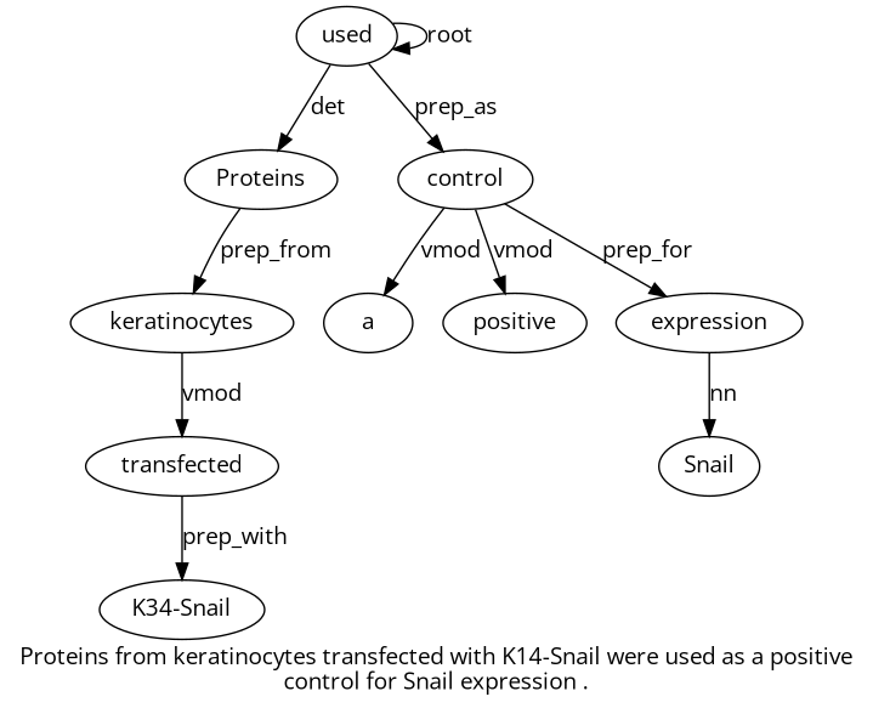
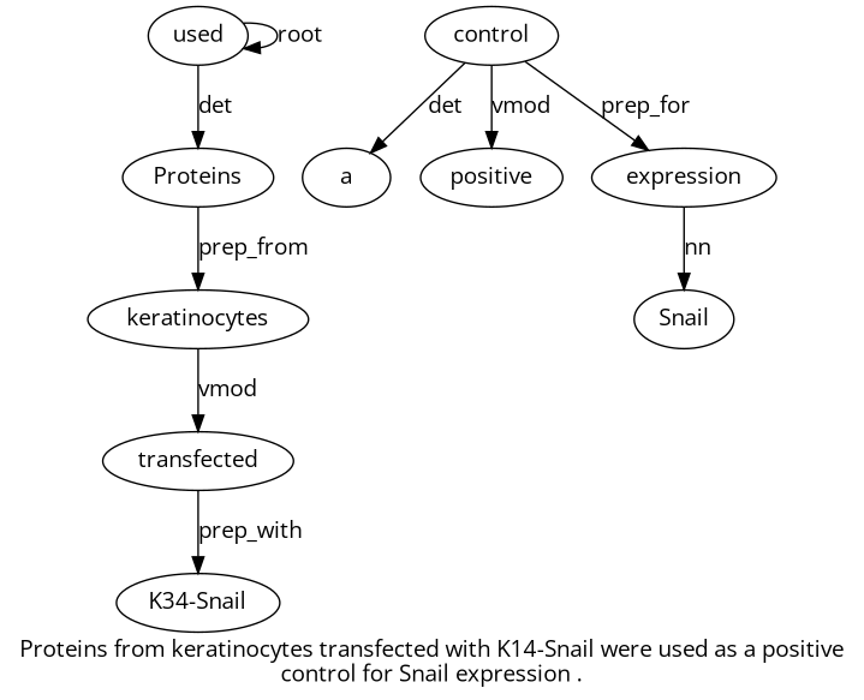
  digraph {
    fontname="Open Sans"
    label="Proteins from keratinocytes transfected with K14-Snail were used as a positive\ncontrol for Snail expression ."
    node [fillcolor=white fontname="Open Sans" style=filled]
    edge [fontname="Open Sans"]
    n1 [label=used]
    n2 [label=Proteins]
    n3 [label=control]
    n4 [label=keratinocytes]
    n5 [label=a]
    n6 [label=positive]
    n7 [label=expression]
    n8 [label=transfected]
    n9 [label="K34-Snail"]
    n10 [label=Snail]
    n1 -> n1 [label=root]
    n1 -> n2 [label=det]
-   n1 -> n3 [label=prep_as]
    n2 -> n4 [label=prep_from]
-   n3 -> n5 [label=vmod]
+   n3 -> n5 [label=det]
    n3 -> n6 [label=vmod]
    n3 -> n7 [label=prep_for]
    n4 -> n8 [label=vmod]
    n7 -> n10 [label=nn]
    n8 -> n9 [label=prep_with]
  }
